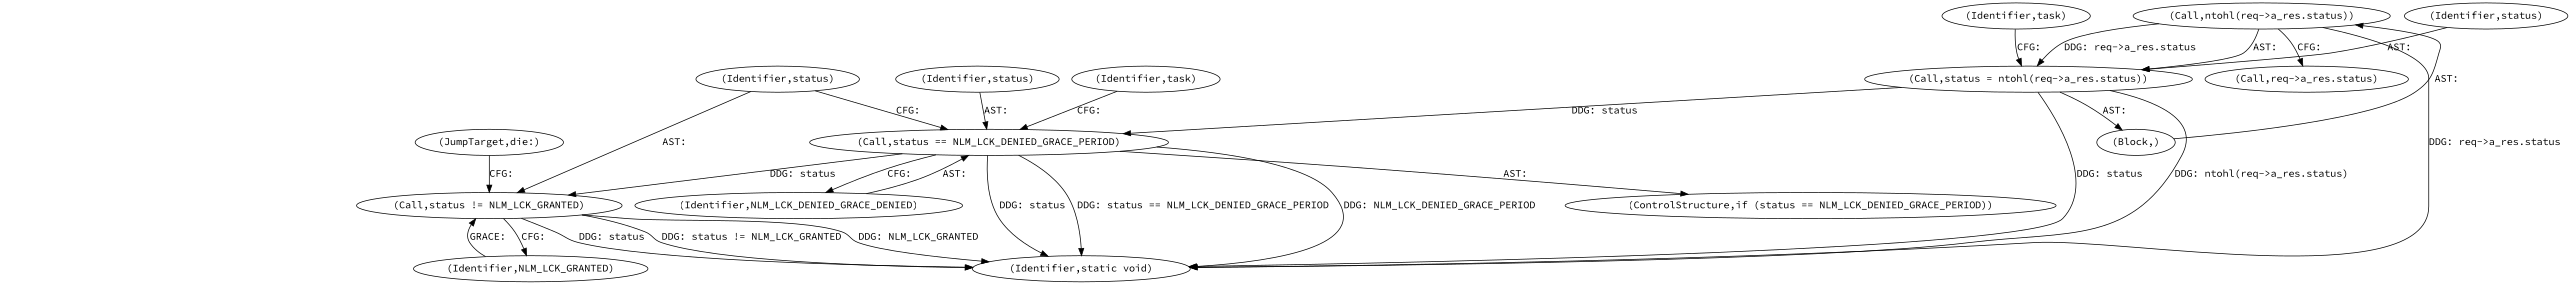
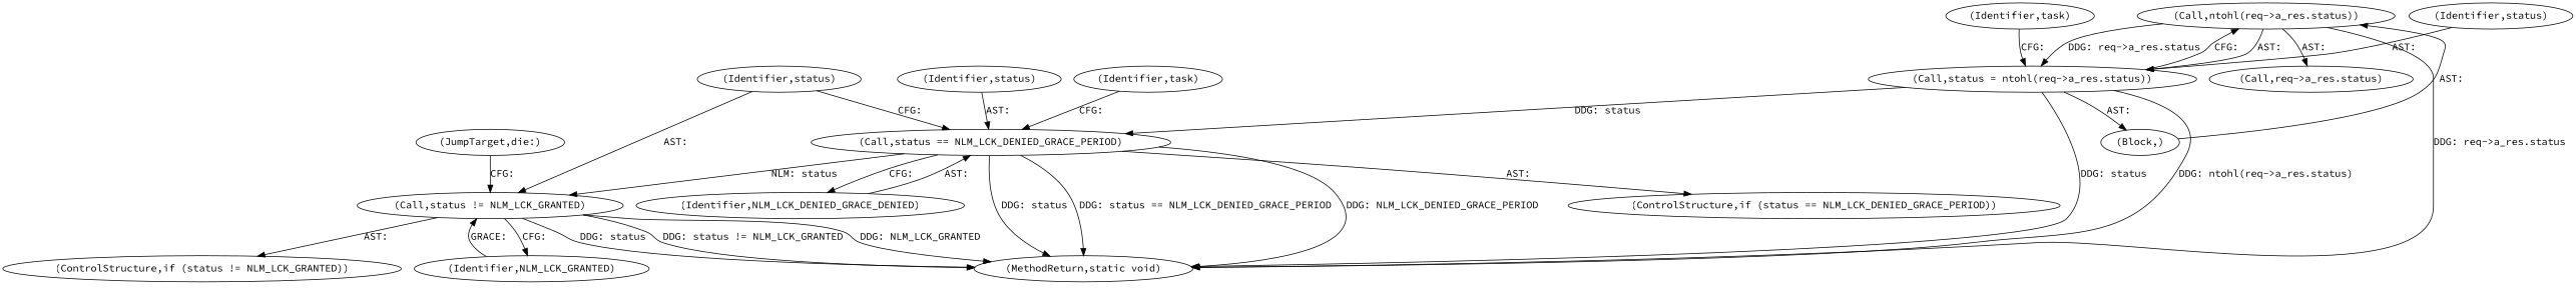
  digraph {
    fontname="Source Code Pro"
    node [fontname="Source Code Pro"]
    edge [fontname="Source Code Pro"]
    n1 [label="(Call,ntohl(req->a_res.status))"]
    n2 [label="(Call,status = ntohl(req->a_res.status))"]
    n3 [label="(Call,req->a_res.status)"]
-   n4 [label="(Identifier,static void)"]
+   n4 [label="(MethodReturn,static void)"]
    n5 [label="(Call,status == NLM_LCK_DENIED_GRACE_PERIOD)"]
    n6 [label="(Block,)"]
    n7 [label="(Call,status != NLM_LCK_GRANTED)"]
    n8 [label="(Identifier,NLM_LCK_DENIED_GRACE_DENIED)"]
    n9 [label="(ControlStructure,if (status == NLM_LCK_DENIED_GRACE_PERIOD))"]
+   n10 [label="(ControlStructure,if (status != NLM_LCK_GRANTED))"]
    n11 [label="(Identifier,NLM_LCK_GRANTED)"]
    n12 [label="(JumpTarget,die:)"]
    n13 [label="(Identifier,task)"]
    n14 [label="(Identifier,task)"]
    n15 [label="(Identifier,status)"]
    n16 [label="(Identifier,status)"]
    n17 [label="(Identifier,status)"]
    n1 -> n2 [label="AST: "]
    n1 -> n2 [label="DDG: req->a_res.status"]
-   n1 -> n3 [label="CFG: "]
+   n1 -> n3 [label="AST: "]
    n1 -> n4 [label="DDG: req->a_res.status"]
+   n2 -> n1 [label="CFG: "]
    n2 -> n4 [label="DDG: status"]
    n2 -> n4 [label="DDG: ntohl(req->a_res.status)"]
    n2 -> n5 [label="DDG: status"]
    n2 -> n6 [label="AST: "]
    n5 -> n4 [label="DDG: status"]
    n5 -> n4 [label="DDG: status == NLM_LCK_DENIED_GRACE_PERIOD"]
    n5 -> n4 [label="DDG: NLM_LCK_DENIED_GRACE_PERIOD"]
-   n5 -> n7 [label="DDG: status"]
+   n5 -> n7 [label="NLM: status"]
    n5 -> n8 [label="CFG: "]
    n5 -> n9 [label="AST: "]
    n6 -> n1 [label="AST: "]
    n7 -> n4 [label="DDG: status"]
    n7 -> n4 [label="DDG: status != NLM_LCK_GRANTED"]
    n7 -> n4 [label="DDG: NLM_LCK_GRANTED"]
+   n7 -> n10 [label="AST: "]
    n7 -> n11 [label="CFG: "]
    n8 -> n5 [label="AST: "]
    n11 -> n7 [label="GRACE: "]
    n12 -> n7 [label="CFG: "]
    n13 -> n2 [label="CFG: "]
    n14 -> n5 [label="CFG: "]
    n15 -> n5 [label="CFG: "]
    n15 -> n7 [label="AST: "]
    n16 -> n2 [label="AST: "]
    n17 -> n5 [label="AST: "]
  }
